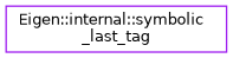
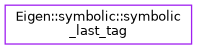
  digraph {
    rankdir=LR
-   n1 [color=purple fillcolor=white fontname=Helvetica fontsize=10 height=0.2 label="Eigen::internal::symbolic\l_last_tag" shape=box style=filled width=0.4]
+   n1 [color=purple fillcolor=white fontname=Helvetica fontsize=10 height=0.2 label="Eigen::symbolic::symbolic\l_last_tag" shape=box style=filled width=0.4]
  }
